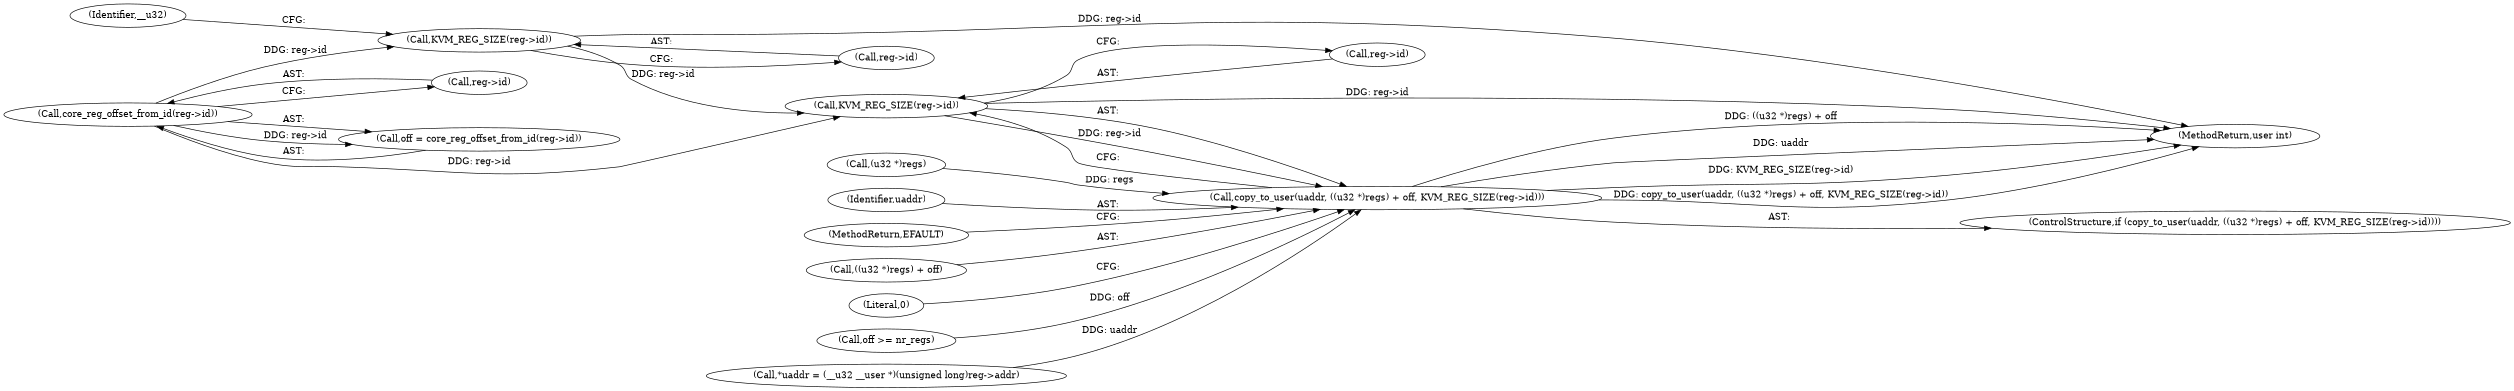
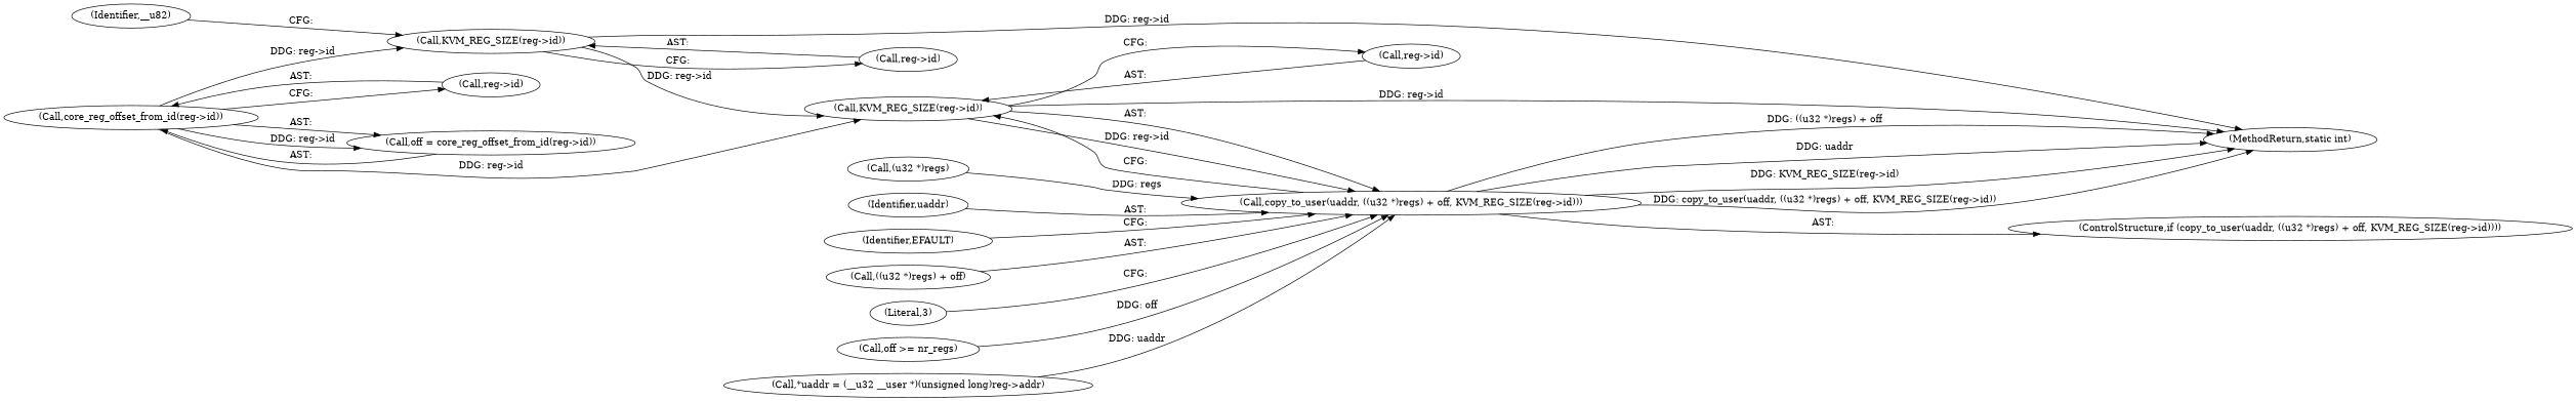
  digraph {
    rankdir=LR
    n1 [label="(Call,KVM_REG_SIZE(reg->id))"]
    n2 [label="(Call,copy_to_user(uaddr, ((u32 *)regs) + off, KVM_REG_SIZE(reg->id)))"]
-   n3 [label="(MethodReturn,user int)"]
+   n3 [label="(MethodReturn,static int)"]
    n4 [label="(Call,reg->id)"]
    n5 [label="(ControlStructure,if (copy_to_user(uaddr, ((u32 *)regs) + off, KVM_REG_SIZE(reg->id))))"]
    n6 [label="(Call,core_reg_offset_from_id(reg->id))"]
    n7 [label="(Call,KVM_REG_SIZE(reg->id))"]
    n8 [label="(Call,off = core_reg_offset_from_id(reg->id))"]
    n9 [label="(Call,reg->id)"]
    n10 [label="(Call,reg->id)"]
-   n11 [label="(Identifier,__u32)"]
-   n12 [label="(Literal,0)"]
+   n11 [label="(Identifier,__u82)"]
+   n12 [label="(Literal,3)"]
    n13 [label="(Call,off >= nr_regs)"]
    n14 [label="(Call,*uaddr = (__u32 __user *)(unsigned long)reg->addr)"]
    n15 [label="(Call,(u32 *)regs)"]
    n16 [label="(Identifier,uaddr)"]
-   n17 [label="(MethodReturn,EFAULT)"]
+   n17 [label="(Identifier,EFAULT)"]
    n18 [label="(Call,((u32 *)regs) + off)"]
    n1 -> n2 [label="AST: "]
    n1 -> n2 [label="DDG: reg->id"]
    n1 -> n3 [label="DDG: reg->id"]
    n1 -> n4 [label="CFG: "]
    n2 -> n1 [label="CFG: "]
    n2 -> n3 [label="DDG: uaddr"]
    n2 -> n3 [label="DDG: KVM_REG_SIZE(reg->id)"]
    n2 -> n3 [label="DDG: copy_to_user(uaddr, ((u32 *)regs) + off, KVM_REG_SIZE(reg->id))"]
    n2 -> n3 [label="DDG: ((u32 *)regs) + off"]
    n2 -> n5 [label="AST: "]
    n4 -> n1 [label="AST: "]
    n6 -> n1 [label="DDG: reg->id"]
    n6 -> n7 [label="DDG: reg->id"]
    n6 -> n8 [label="AST: "]
    n6 -> n8 [label="DDG: reg->id"]
    n6 -> n9 [label="CFG: "]
    n7 -> n1 [label="DDG: reg->id"]
    n7 -> n3 [label="DDG: reg->id"]
    n7 -> n10 [label="CFG: "]
    n8 -> n6 [label="AST: "]
    n9 -> n6 [label="AST: "]
    n10 -> n7 [label="AST: "]
    n11 -> n7 [label="CFG: "]
    n12 -> n2 [label="CFG: "]
    n13 -> n2 [label="DDG: off"]
    n14 -> n2 [label="DDG: uaddr"]
    n15 -> n2 [label="DDG: regs"]
    n16 -> n2 [label="AST: "]
    n17 -> n2 [label="CFG: "]
    n18 -> n2 [label="AST: "]
  }
